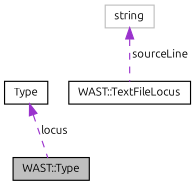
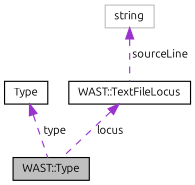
  digraph {
    fontname=Ubuntu
    node [color=black fillcolor=white fontname=Ubuntu fontsize=10 shape=record style=filled]
    edge [color=darkorchid3 dir=back fontname=Ubuntu fontsize=10 labelfontname=Helvetica labelfontsize=10 style=dashed]
    n1 [fillcolor=grey75 fontcolor=black height=0.2 label="WAST::Type" width=0.4]
    n2 [height=0.2 label=Type width=0.4]
    n3 [height=0.2 label="WAST::TextFileLocus" width=0.4]
    n4 [color=grey75 height=0.2 label=string width=0.4]
-   n2 -> n1 [label=" locus"]
+   n2 -> n1 [label=" type"]
+   n3 -> n1 [label=" locus"]
    n4 -> n3 [label=" sourceLine"]
  }
